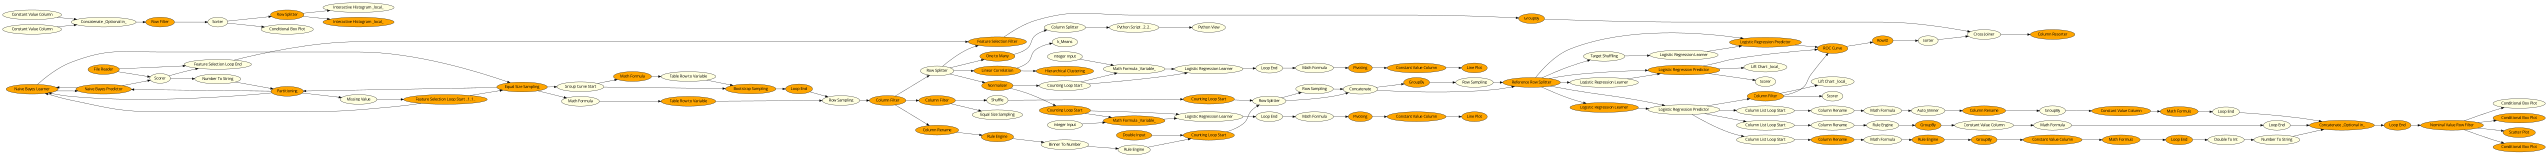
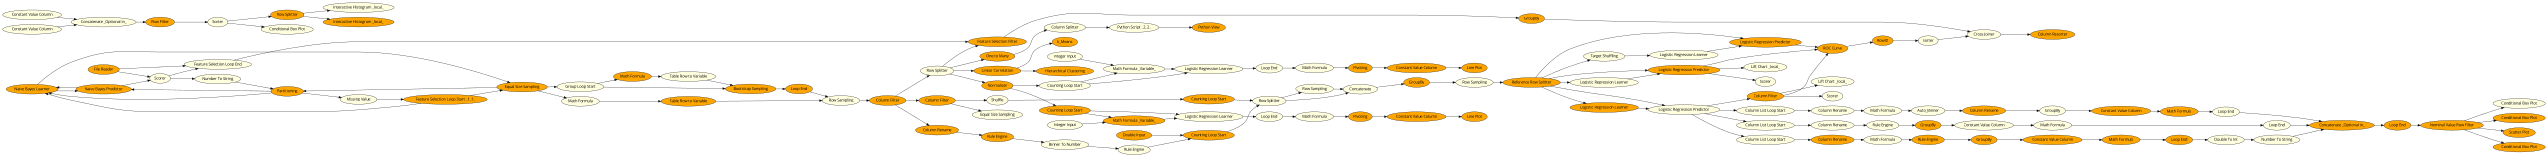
  digraph {
    fontname="Open Sans"
    rankdir=LR
    node [fillcolor=lightyellow fontname="Open Sans" style=filled]
    edge [fontname="Open Sans"]
    n1 [fillcolor=orange label="Naive Bayes Learner"]
    n2 [fillcolor=orange label="Naive Bayes Predictor"]
    n3 [fillcolor=orange label="Equal Size Sampling"]
    n4 [label=Scorer]
    n5 [fillcolor=orange label=Partitioning]
    n6 [label="Math Formula"]
-   n7 [label="Group Curve Start"]
+   n7 [label="Group Loop Start"]
    n8 [label="Number To String"]
    n9 [label="Feature Selection Loop End"]
    n10 [fillcolor=orange label="Math Formula"]
    n11 [label="Loop End"]
    n12 [fillcolor=orange label="Concatenate _Optional in_"]
    n13 [fillcolor=orange label="Loop End"]
    n14 [label="Missing Value"]
    n15 [fillcolor=orange label="Feature Selection Loop Start _1_1_"]
    n16 [label="Logistic Regression Learner"]
    n17 [label="Loop End"]
    n18 [label="Math Formula"]
    n19 [fillcolor=orange label=Pivoting]
    n20 [fillcolor=orange label="Column Filter"]
    n21 [label=Shuffle]
    n22 [label="Equal Size Sampling"]
    n23 [fillcolor=orange label="Counting Loop Start"]
    n24 [label="Row Splitter"]
    n25 [label="Column Rename"]
    n26 [label="Rule Engine"]
    n27 [fillcolor=orange label=GroupBy]
    n28 [label="Constant Value Column"]
    n29 [label=Sorter]
    n30 [fillcolor=orange label="Row Splitter"]
    n31 [label="Conditional Box Plot"]
    n32 [label="Interactive Histogram _local_"]
    n33 [fillcolor=orange label="Interactive Histogram _local_"]
    n34 [fillcolor=orange label="Column Filter"]
    n35 [fillcolor=orange label="Column Rename"]
    n36 [label="Row Splitter"]
    n37 [fillcolor=orange label="Rule Engine"]
    n38 [fillcolor=orange label=Normalizer]
    n39 [fillcolor=orange label="Linear Correlation"]
    n40 [fillcolor=orange label="One to Many"]
    n41 [fillcolor=orange label="Feature Selection Filter"]
    n42 [label="Binner To Number"]
    n43 [fillcolor=orange label="ROC Curve"]
    n44 [fillcolor=orange label=RowID]
    n45 [label=Sorter]
    n46 [label="Cross Joiner"]
    n47 [fillcolor=orange label="Nominal Value Row Filter"]
    n48 [label="Conditional Box Plot"]
    n49 [fillcolor=orange label="Conditional Box Plot"]
    n50 [fillcolor=orange label="Scatter Plot"]
    n51 [fillcolor=orange label="Conditional Box Plot"]
    n52 [fillcolor=orange label="Counting Loop Start"]
    n53 [label=Concatenate]
    n54 [label="Row Sampling"]
    n55 [fillcolor=orange label="Reference Row Splitter"]
    n56 [fillcolor=orange label=GroupBy]
    n57 [label="Counting Loop Start"]
    n58 [fillcolor=orange label="Counting Loop Start"]
    n59 [fillcolor=orange label="Hierarchical Clustering"]
-   n60 [label=k_Means]
+   n60 [fillcolor=orange label=k_Means]
    n61 [label="Column Splitter"]
    n62 [fillcolor=orange label=GroupBy]
    n63 [fillcolor=orange label="Logistic Regression Learner"]
    n64 [label="Target Shuffling"]
    n65 [fillcolor=orange label="Logistic Regression Predictor"]
    n66 [label="Logistic Regression Predictor"]
    n67 [fillcolor=orange label="Logistic Regression Predictor"]
    n68 [label="Logistic Regression Learner"]
    n69 [label="Logistic Regression Learner"]
    n70 [label="Lift Chart _local_"]
    n71 [label=Scorer]
    n72 [label="Column List Loop Start"]
    n73 [fillcolor=orange label="Column Filter"]
    n74 [label="Column List Loop Start"]
    n75 [label="Column List Loop Start"]
    n76 [fillcolor=orange label="Column Resorter"]
    n77 [label="Constant Value Column"]
    n78 [label="Concatenate _Optional in_"]
    n79 [label="Constant Value Column"]
    n80 [fillcolor=orange label="Constant Value Column"]
    n81 [fillcolor=orange label="Math Formula"]
    n82 [fillcolor=orange label="Loop End"]
    n83 [label="Double To Int"]
    n84 [fillcolor=orange label="File Reader"]
    n85 [fillcolor=orange label="Constant Value Column"]
    n86 [fillcolor=orange label="Line Plot"]
    n87 [label="Python Script _2_2_"]
-   n88 [label="Python View"]
+   n88 [fillcolor=orange label="Python View"]
    n89 [label="Math Formula _Variable_"]
    n90 [label="Logistic Regression Learner"]
    n91 [fillcolor=orange label="Math Formula _Variable_"]
    n92 [label="Number To String"]
    n93 [label="Loop End"]
    n94 [label="Rule Engine"]
    n95 [label=Auto_Binner]
    n96 [fillcolor=orange label="Column Rename"]
    n97 [label=GroupBy]
    n98 [fillcolor=orange label="Constant Value Column"]
    n99 [label="Math Formula"]
    n100 [label="Loop End"]
    n101 [fillcolor=orange label="Table Row to Variable"]
    n102 [fillcolor=orange label="Bootstrap Sampling"]
    n103 [fillcolor=orange label="Math Formula"]
    n104 [fillcolor=orange label="Row Filter"]
    n105 [fillcolor=orange label="Constant Value Column"]
    n106 [fillcolor=orange label="Line Plot"]
    n107 [fillcolor=orange label="Column Rename"]
    n108 [label="Math Formula"]
    n109 [fillcolor=orange label="Rule Engine"]
    n110 [fillcolor=orange label=GroupBy]
    n111 [label="Column Rename"]
    n112 [label=Scorer]
    n113 [label="Lift Chart _local_"]
    n114 [label="Math Formula"]
    n115 [label="Row Sampling"]
    n116 [label="Math Formula"]
    n117 [fillcolor=orange label=Pivoting]
    n118 [label="Row Sampling"]
    n119 [fillcolor=orange label="Double Input"]
    n120 [label="Table Row to Variable"]
    n121 [fillcolor=orange label="Loop End"]
    n122 [label="Integer Input"]
    n123 [label="Integer Input"]
    n1 -> n2
    n1 -> n3
    n2 -> n1
    n2 -> n4
    n3 -> n5
    n3 -> n6
    n3 -> n7
    n4 -> n8
    n4 -> n9
    n5 -> n1
    n5 -> n2
    n5 -> n14
    n6 -> n101
    n7 -> n102
    n7 -> n103
    n8 -> n5
    n9 -> n41
    n10 -> n11
    n11 -> n12
    n12 -> n13
    n13 -> n47
    n14 -> n15
    n15 -> n1
    n15 -> n3
    n16 -> n17
    n17 -> n18
    n18 -> n19
    n19 -> n105
    n20 -> n21
    n20 -> n22
    n21 -> n23
    n23 -> n24
    n24 -> n53
    n24 -> n54
    n25 -> n26
    n26 -> n27
    n27 -> n28
    n28 -> n99
    n29 -> n30
    n29 -> n31
    n30 -> n32
    n30 -> n33
    n34 -> n20
    n34 -> n35
    n34 -> n36
    n35 -> n37
    n36 -> n38
    n36 -> n39
    n36 -> n40
    n36 -> n41
    n37 -> n42
    n38 -> n57
    n38 -> n58
    n39 -> n59
    n39 -> n60
    n40 -> n61
    n41 -> n62
    n42 -> n94
    n43 -> n44
    n44 -> n45
    n45 -> n46
    n46 -> n76
    n47 -> n48
    n47 -> n49
    n47 -> n50
    n47 -> n51
    n52 -> n24
-   n53 -> n55
    n53 -> n56
    n54 -> n53
    n55 -> n63
    n55 -> n64
    n55 -> n65
    n55 -> n66
    n55 -> n67
    n55 -> n68
    n56 -> n118
    n57 -> n89
    n57 -> n90
    n58 -> n16
    n58 -> n91
    n61 -> n87
    n62 -> n46
    n63 -> n66
    n64 -> n69
    n65 -> n43
    n65 -> n70
    n65 -> n71
    n66 -> n72
    n66 -> n73
    n66 -> n74
    n66 -> n75
    n67 -> n43
    n68 -> n65
    n69 -> n67
    n72 -> n111
    n73 -> n43
    n73 -> n112
    n73 -> n113
    n74 -> n25
    n75 -> n107
    n77 -> n78
    n78 -> n104
    n79 -> n78
    n80 -> n81
    n81 -> n82
    n82 -> n83
    n83 -> n92
    n84 -> n4
    n84 -> n9
    n85 -> n86
    n87 -> n88
    n89 -> n90
    n90 -> n93
    n91 -> n16
    n92 -> n12
    n93 -> n114
    n94 -> n52
    n95 -> n96
    n96 -> n97
    n97 -> n98
    n98 -> n10
    n99 -> n100
    n100 -> n12
    n101 -> n115
    n102 -> n121
    n103 -> n120
    n104 -> n29
    n105 -> n106
    n107 -> n108
    n108 -> n109
    n109 -> n110
    n110 -> n80
    n111 -> n116
    n114 -> n117
    n115 -> n34
    n116 -> n95
    n117 -> n85
    n118 -> n55
    n119 -> n52
    n120 -> n102
    n121 -> n115
    n122 -> n89
    n123 -> n91
  }
